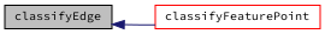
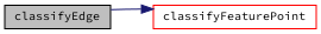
  digraph {
    rankdir=LR
    fontname="Source Code Pro"
    node [fontname="Source Code Pro" fontsize=10 shape=record]
    n1 [color=black fillcolor=grey75 fontcolor=black height=0.2 label=classifyEdge style=filled width=0.4]
    n2 [color=red height=0.2 label=classifyFeaturePoint width=0.4]
-   n1 -> n2 [color=midnightblue dir=back fontname="Source Code Pro" fontsize=10 labelfontname=Helvetica labelfontsize=10 style=solid]
+   n2 -> n1 [color=midnightblue dir=back fontname="Source Code Pro" fontsize=10 labelfontname=Helvetica labelfontsize=10 style=solid]
  }
